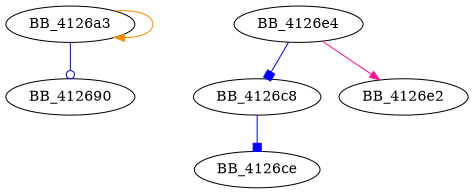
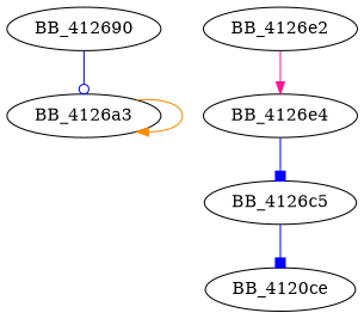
  digraph {
    edge [arrowhead=normal color=blue]
    BB_412690
    BB_4126a3
-   BB_4126c5 [label=BB_4126c8]
-   BB_4126ce
+   BB_4126c5
+   BB_4126ce [label=BB_4120ce]
    n5 [label=BB_4126e2]
    BB_4126e4
-   BB_4126a3 -> BB_412690 [arrowhead=odot]
+   BB_412690 -> BB_4126a3 [arrowhead=odot]
    BB_4126a3 -> BB_4126a3 [color=darkorange]
    BB_4126c5 -> BB_4126ce [arrowhead=box]
    BB_4126e4 -> BB_4126c5 [arrowhead=box]
-   BB_4126e4 -> n5 [color=deeppink]
+   n5 -> BB_4126e4 [color=deeppink]
  }
